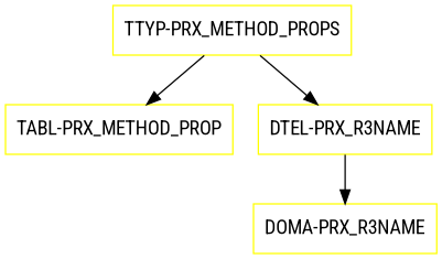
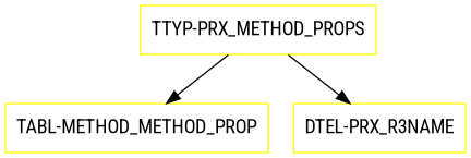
  digraph {
    fontname="Roboto Condensed"
    node [color=yellow fontname="Roboto Condensed" shape=box]
    edge [fontname="Roboto Condensed"]
    "TTYP-PRX_METHOD_PROPS"
-   "TABL-PRX_METHOD_PROP"
+   "TABL-PRX_METHOD_PROP" [label="TABL-METHOD_METHOD_PROP"]
    "DTEL-PRX_R3NAME"
-   "DOMA-PRX_R3NAME"
    "TTYP-PRX_METHOD_PROPS" -> "TABL-PRX_METHOD_PROP"
    "TTYP-PRX_METHOD_PROPS" -> "DTEL-PRX_R3NAME"
-   "DTEL-PRX_R3NAME" -> "DOMA-PRX_R3NAME"
  }
